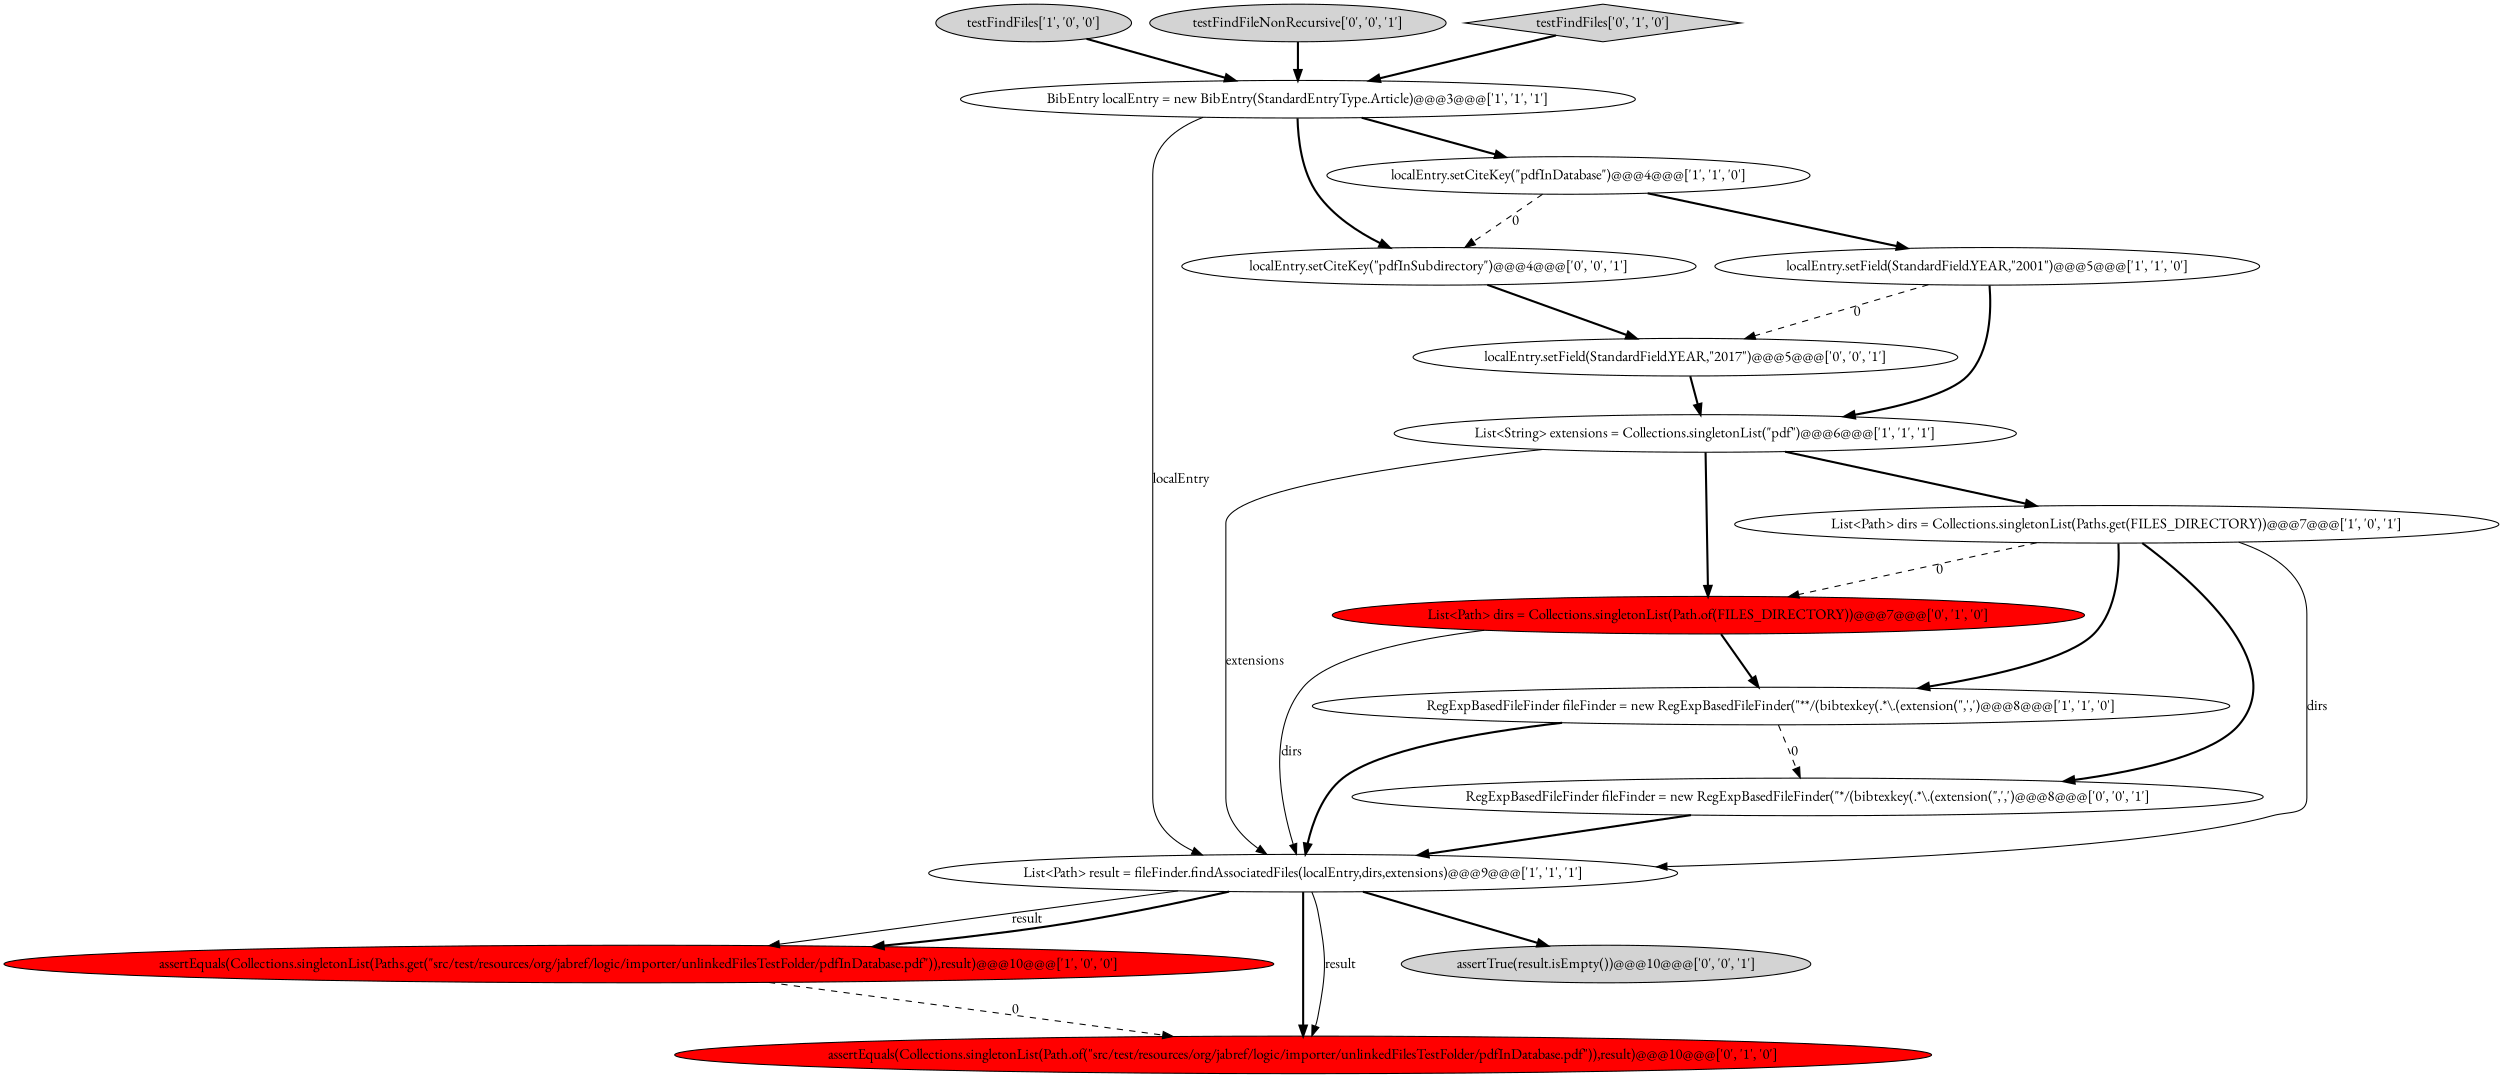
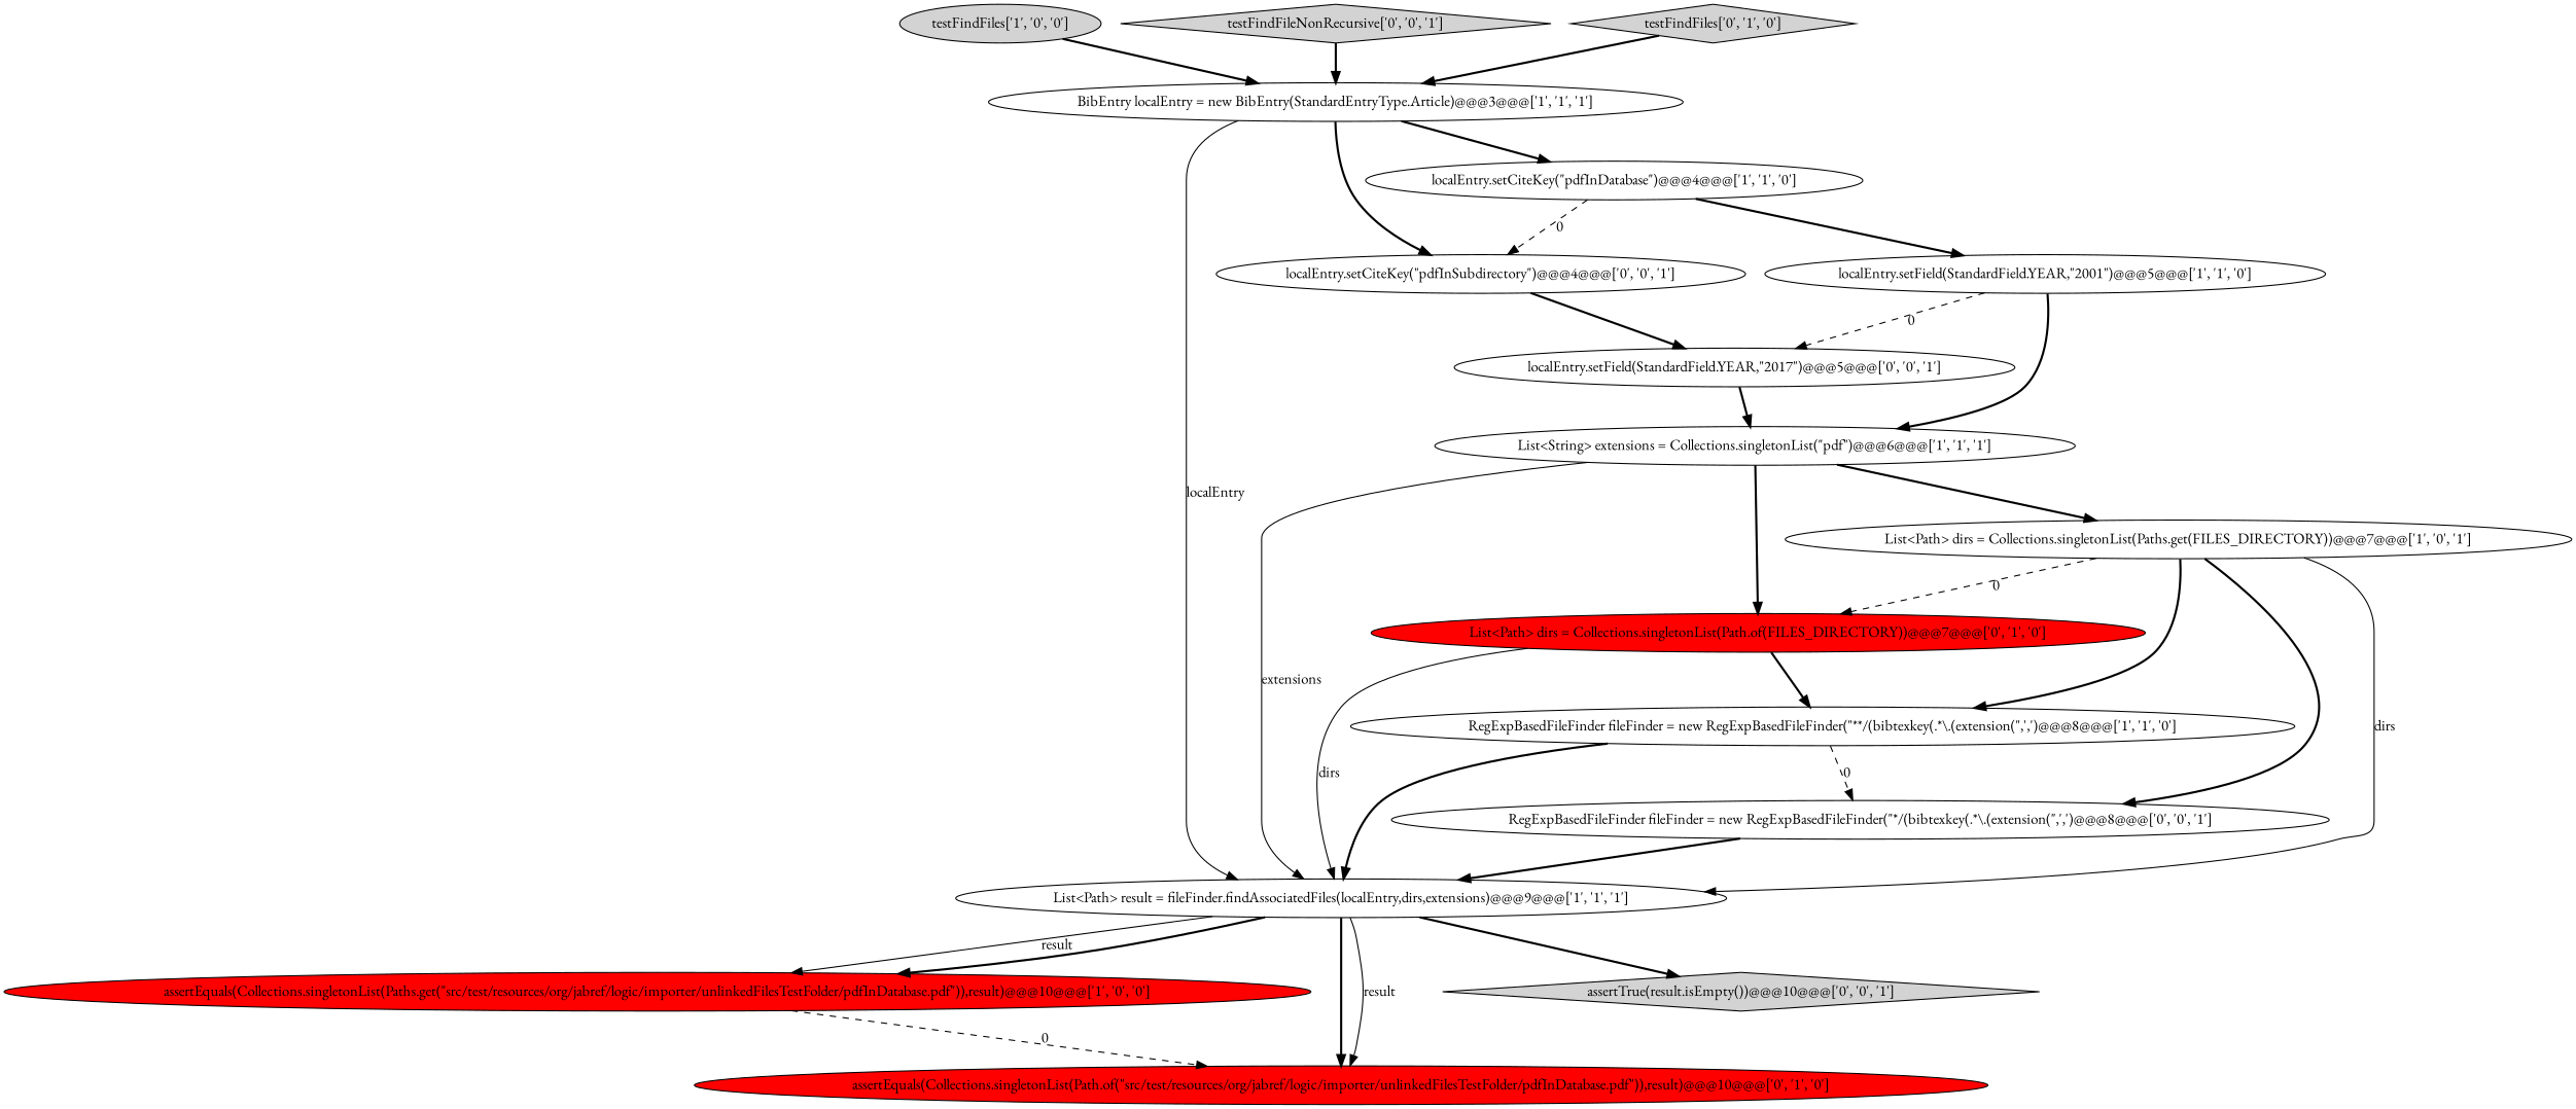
  digraph {
    fontname="EB Garamond"
    node [fillcolor=white fontname="EB Garamond" shape=ellipse style=filled]
    edge [fontname="EB Garamond" style=bold]
    n1 [fillcolor=red label="assertEquals(Collections.singletonList(Path.of(\"src/test/resources/org/jabref/logic/importer/unlinkedFilesTestFolder/pdfInDatabase.pdf\")),result)@@@10@@@['0', '1', '0']"]
    n2 [fillcolor=red label="assertEquals(Collections.singletonList(Paths.get(\"src/test/resources/org/jabref/logic/importer/unlinkedFilesTestFolder/pdfInDatabase.pdf\")),result)@@@10@@@['1', '0', '0']"]
    n3 [fillcolor=lightgray label="testFindFiles['1', '0', '0']"]
    n4 [label="BibEntry localEntry = new BibEntry(StandardEntryType.Article)@@@3@@@['1', '1', '1']"]
    n5 [label="List<Path> result = fileFinder.findAssociatedFiles(localEntry,dirs,extensions)@@@9@@@['1', '1', '1']"]
    n6 [label="localEntry.setCiteKey(\"pdfInSubdirectory\")@@@4@@@['0', '0', '1']"]
    n7 [label="localEntry.setCiteKey(\"pdfInDatabase\")@@@4@@@['1', '1', '0']"]
    n8 [label="RegExpBasedFileFinder fileFinder = new RegExpBasedFileFinder(\"**/(bibtexkey(.*\\.(extension(\",',')@@@8@@@['1', '1', '0']"]
    n9 [label="RegExpBasedFileFinder fileFinder = new RegExpBasedFileFinder(\"*/(bibtexkey(.*\\.(extension(\",',')@@@8@@@['0', '0', '1']"]
-   n10 [fillcolor=lightgray label="assertTrue(result.isEmpty())@@@10@@@['0', '0', '1']"]
+   n10 [fillcolor=lightgray label="assertTrue(result.isEmpty())@@@10@@@['0', '0', '1']" shape=diamond]
    n11 [label="localEntry.setField(StandardField.YEAR,\"2017\")@@@5@@@['0', '0', '1']"]
    n12 [label="List<String> extensions = Collections.singletonList(\"pdf\")@@@6@@@['1', '1', '1']"]
    n13 [label="List<Path> dirs = Collections.singletonList(Paths.get(FILES_DIRECTORY))@@@7@@@['1', '0', '1']"]
    n14 [fillcolor=red label="List<Path> dirs = Collections.singletonList(Path.of(FILES_DIRECTORY))@@@7@@@['0', '1', '0']"]
-   n15 [fillcolor=lightgray label="testFindFileNonRecursive['0', '0', '1']"]
+   n15 [fillcolor=lightgray label="testFindFileNonRecursive['0', '0', '1']" shape=diamond]
    n16 [label="localEntry.setField(StandardField.YEAR,\"2001\")@@@5@@@['1', '1', '0']"]
    n17 [fillcolor=lightgray label="testFindFiles['0', '1', '0']" shape=diamond]
    n2 -> n1 [label=0 style=dashed]
    n3 -> n4
    n4 -> n5 [label=localEntry style=solid]
    n4 -> n6
    n4 -> n7
    n5 -> n1
    n5 -> n1 [label=result style=solid]
    n5 -> n2 [label=result style=solid]
    n5 -> n2
    n5 -> n10
    n6 -> n11
    n7 -> n6 [label=0 style=dashed]
    n7 -> n16
    n8 -> n5
    n8 -> n9 [label=0 style=dashed]
    n9 -> n5
    n11 -> n12
    n12 -> n5 [label=extensions style=solid]
    n12 -> n13
    n12 -> n14
    n13 -> n5 [label=dirs style=solid]
    n13 -> n8
    n13 -> n9
    n13 -> n14 [label=0 style=dashed]
    n14 -> n5 [label=dirs style=solid]
    n14 -> n8
    n15 -> n4
    n16 -> n11 [label=0 style=dashed]
    n16 -> n12
    n17 -> n4
  }
